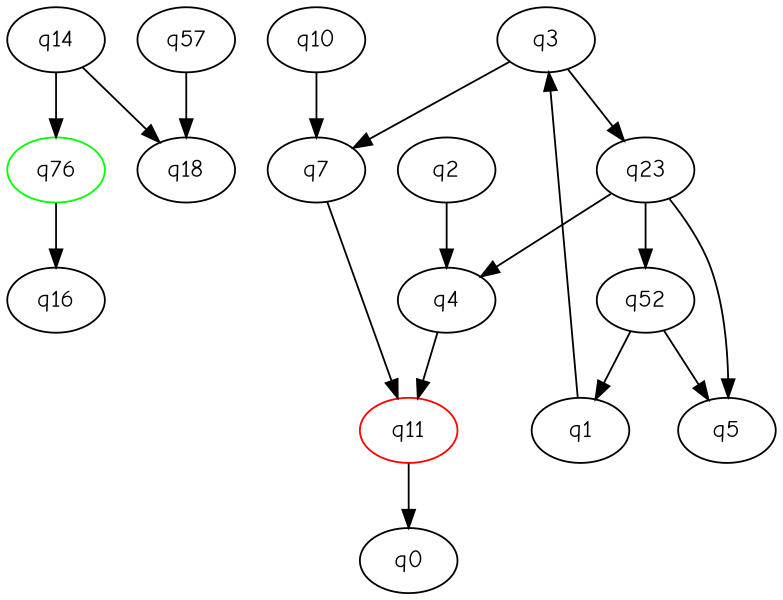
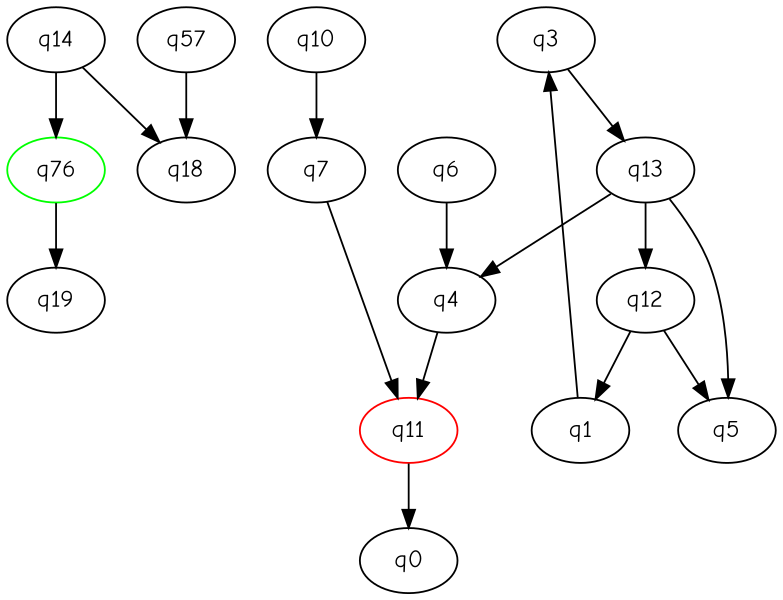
  digraph {
    fontname="Comic Neue"
    node [fontname="Comic Neue"]
    edge [fontname="Comic Neue"]
    n1 [color=green initial=1 label=q76]
-   q19 [label=q16]
+   q19
    q11 [color=red final=1]
    q0
    q1
    q3
    q7
-   q13 [label=q23]
-   q12 [label=q52]
+   q13
+   q12
    q5
    q4
-   q2
+   q2 [label=q6]
    q10
    q14
    q18
    n16 [label=q57]
    n1 -> q19
    q11 -> q0
    q1 -> q3
-   q3 -> q7
    q3 -> q13
    q7 -> q11
    q13 -> q12
    q13 -> q5
    q13 -> q4
    q12 -> q1
    q12 -> q5
    q4 -> q11
    q2 -> q4
    q10 -> q7
    q14 -> n1
    q14 -> q18
    n16 -> q18
  }
